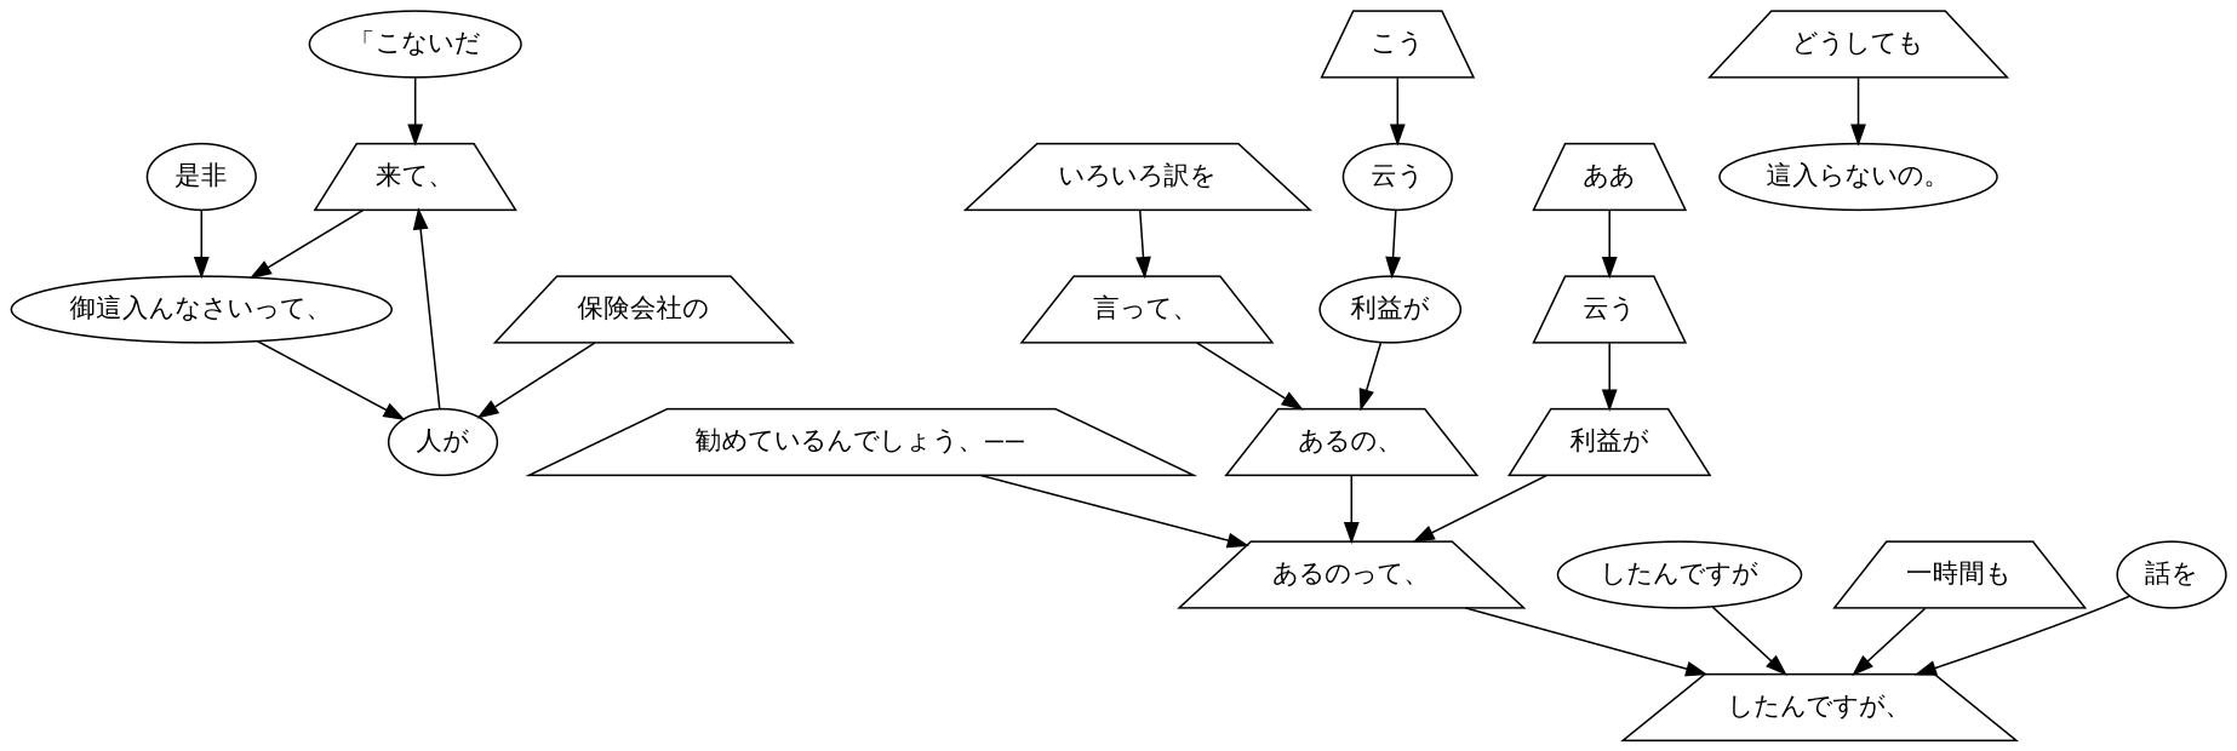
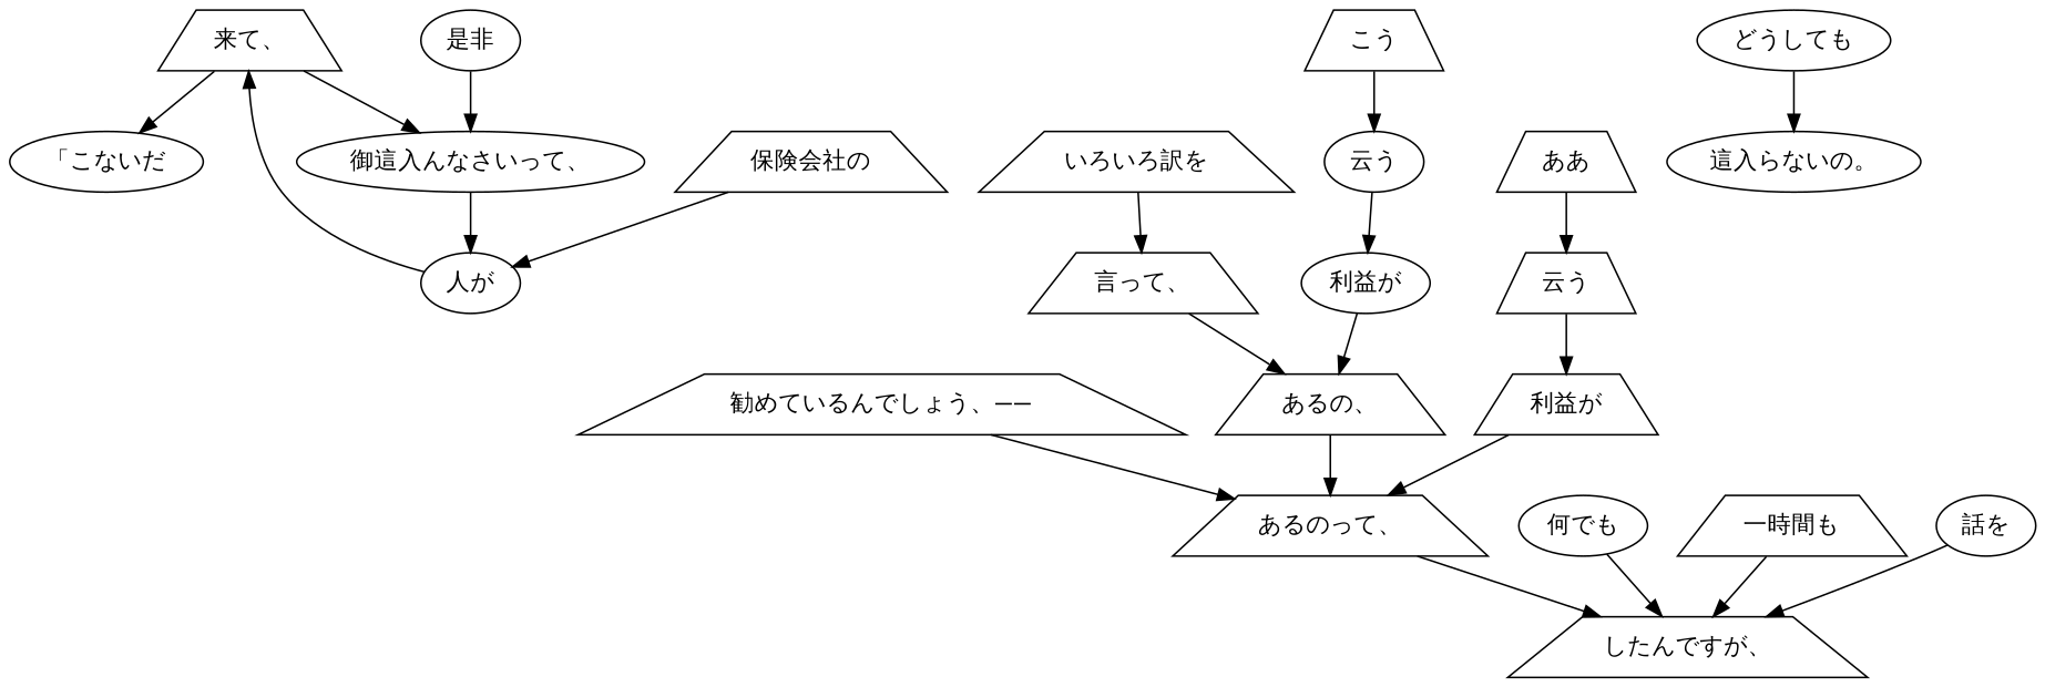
  digraph {
    fontname="IBM Plex Sans"
    node [fontname="IBM Plex Sans" shape=trapezium]
    edge [fontname="IBM Plex Sans"]
    n1 [label="「こないだ" shape=ellipse]
    n2 [label="来て、"]
    n3 [label="御這入んなさいって、" shape=ellipse]
    n4 [label="保険会社の"]
    n5 [label="人が" shape=ellipse]
    n6 [label="是非" shape=ellipse]
    n7 [label="勧めているんでしょう、——"]
    n8 [label="あるのって、"]
    n9 [label="したんですが、"]
    n10 [label="いろいろ訳を"]
    n11 [label="言って、"]
    n12 [label="あるの、"]
    n13 [label="こう"]
    n14 [label="云う" shape=ellipse]
    n15 [label="利益が" shape=ellipse]
    n16 [label="ああ"]
    n17 [label="云う"]
    n18 [label="利益が"]
-   n19 [label="したんですが" shape=ellipse]
+   n19 [label="何でも" shape=ellipse]
    n20 [label="一時間も"]
    n21 [label="話を" shape=ellipse]
    n22 [label="這入らないの。" shape=ellipse]
-   n23 [label="どうしても"]
-   n1 -> n2
+   n23 [label="どうしても" shape=ellipse]
+   n2 -> n1
    n2 -> n3
    n3 -> n5
    n4 -> n5
    n5 -> n2
    n6 -> n3
    n7 -> n8
    n8 -> n9
    n10 -> n11
    n11 -> n12
    n12 -> n8
    n13 -> n14
    n14 -> n15
    n15 -> n12
    n16 -> n17
    n17 -> n18
    n18 -> n8
    n19 -> n9
    n20 -> n9
    n21 -> n9
    n23 -> n22
  }
